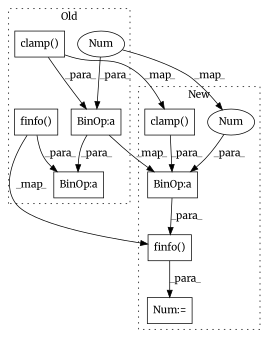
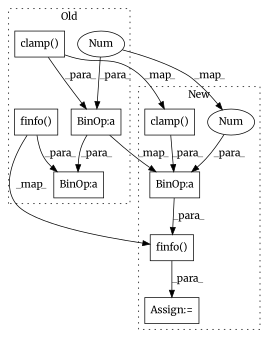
  digraph {
    fontname=Merriweather
    node [a=75 l=3 shape=box fontname=Merriweather]
    edge [fontname=Merriweather]
    n1 [l="12,1" label="finfo()" s="18700,18722"]
    n2 [a=82 label="BinOp:a" s=18697]
    n3 [l="11,1" label="clamp()" s="18680,18695"]
    n4 [a=82 label="BinOp:a" s=18677]
    n5 [a=76 l=2 label=Num s=18675 shape=ellipse]
    n6 [l="12,1" label="finfo()" s="18730,18752"]
-   n7 [a=68 l=4 label="Num:=" s=18726]
+   n7 [a=68 l=4 label="Assign:=" s=18726]
    n8 [l="11,1" label="clamp()" s="18695,18710"]
    n9 [a=82 label="BinOp:a" s=18692]
    n10 [a=76 l=2 label=Num s=18690 shape=ellipse]
    subgraph cluster_1 {
      label=Old
      style=dotted
      n1
      n2
      n3
      n4
      n5
    }
    subgraph cluster_2 {
      label=New
      style=dotted
      n6
      n7
      n8
      n9
      n10
    }
    n1 -> n2 [label=_para_]
    n1 -> n6 [label=_map_]
    n3 -> n4 [label=_para_]
    n3 -> n8 [label=_map_]
    n4 -> n2 [label=_para_]
    n4 -> n9 [label=_map_]
    n5 -> n4 [label=_para_]
    n5 -> n10 [label=_map_]
    n6 -> n7 [label=_para_]
    n8 -> n9 [label=_para_]
    n9 -> n6 [label=_para_]
    n10 -> n9 [label=_para_]
  }
